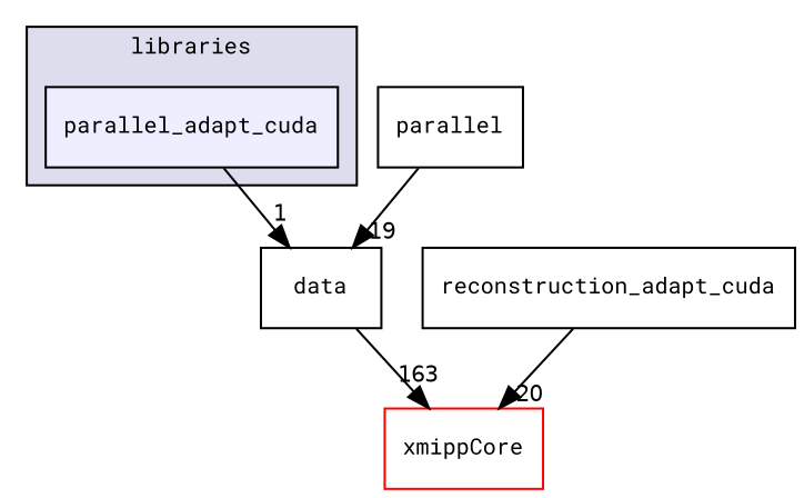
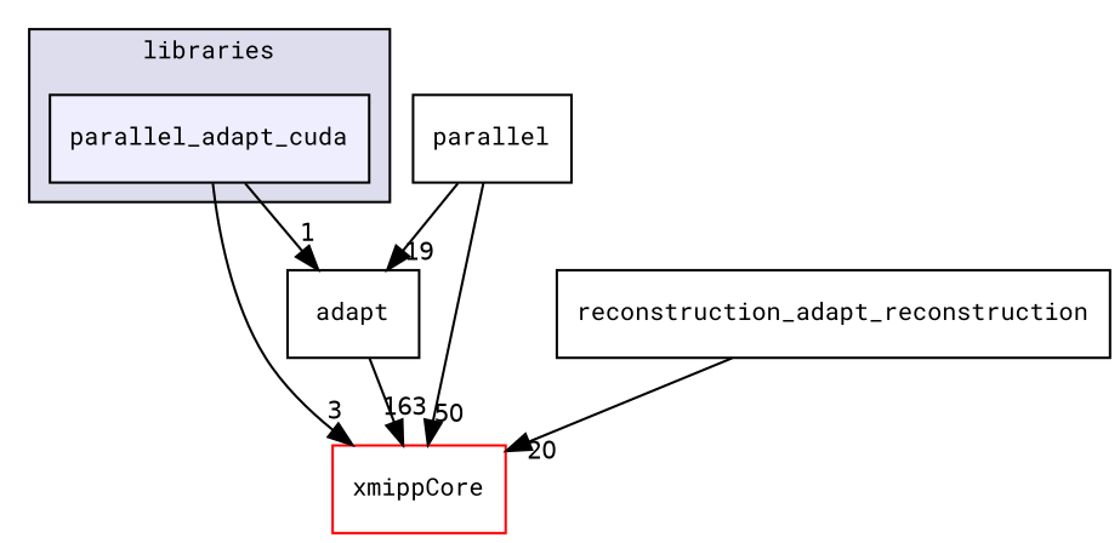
  digraph {
    compound=true
    fontname="Roboto Mono"
    node [fontname="Roboto Mono" fontsize=10 shape=box]
    edge [fontname="Roboto Mono" labeldistance=1.5 labelfontname=Helvetica labelfontsize=10]
    n1 [fillcolor="#eeeeff" label=parallel_adapt_cuda pencolor=black style=filled]
-   n2 [label=data]
+   n2 [label=adapt]
    n3 [color=red fillcolor=white label=xmippCore style=filled]
    n4 [label=parallel]
-   n5 [label=reconstruction_adapt_cuda]
+   n5 [label=reconstruction_adapt_reconstruction]
    subgraph cluster_1 {
      bgcolor="#ddddee"
      fontsize=10
      label=libraries
      pencolor=black
      n1
    }
    n1 -> n2 [headlabel=1]
+   n1 -> n3 [headlabel=3]
    n2 -> n3 [headlabel=163]
    n4 -> n2 [headlabel=19]
+   n4 -> n3 [headlabel=50]
    n5 -> n3 [headlabel=20]
  }
